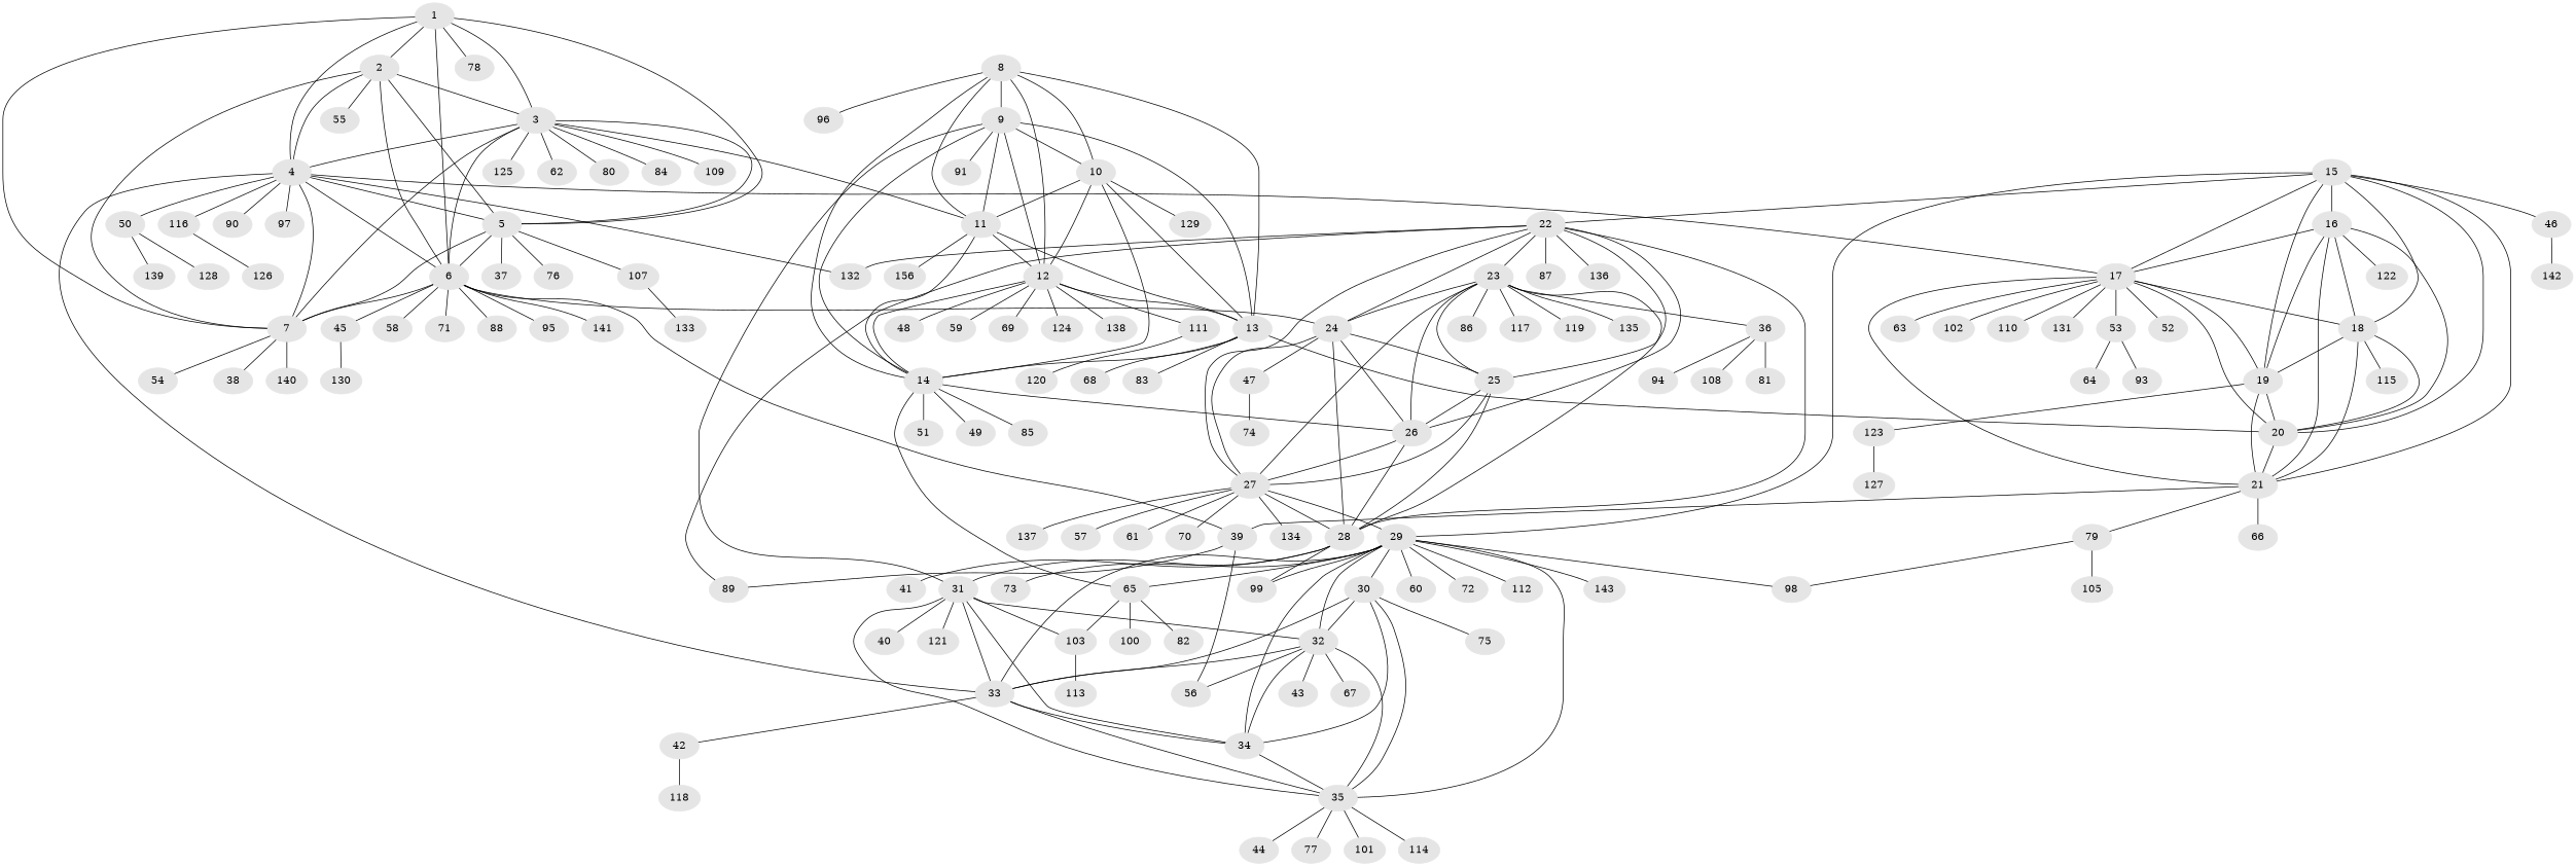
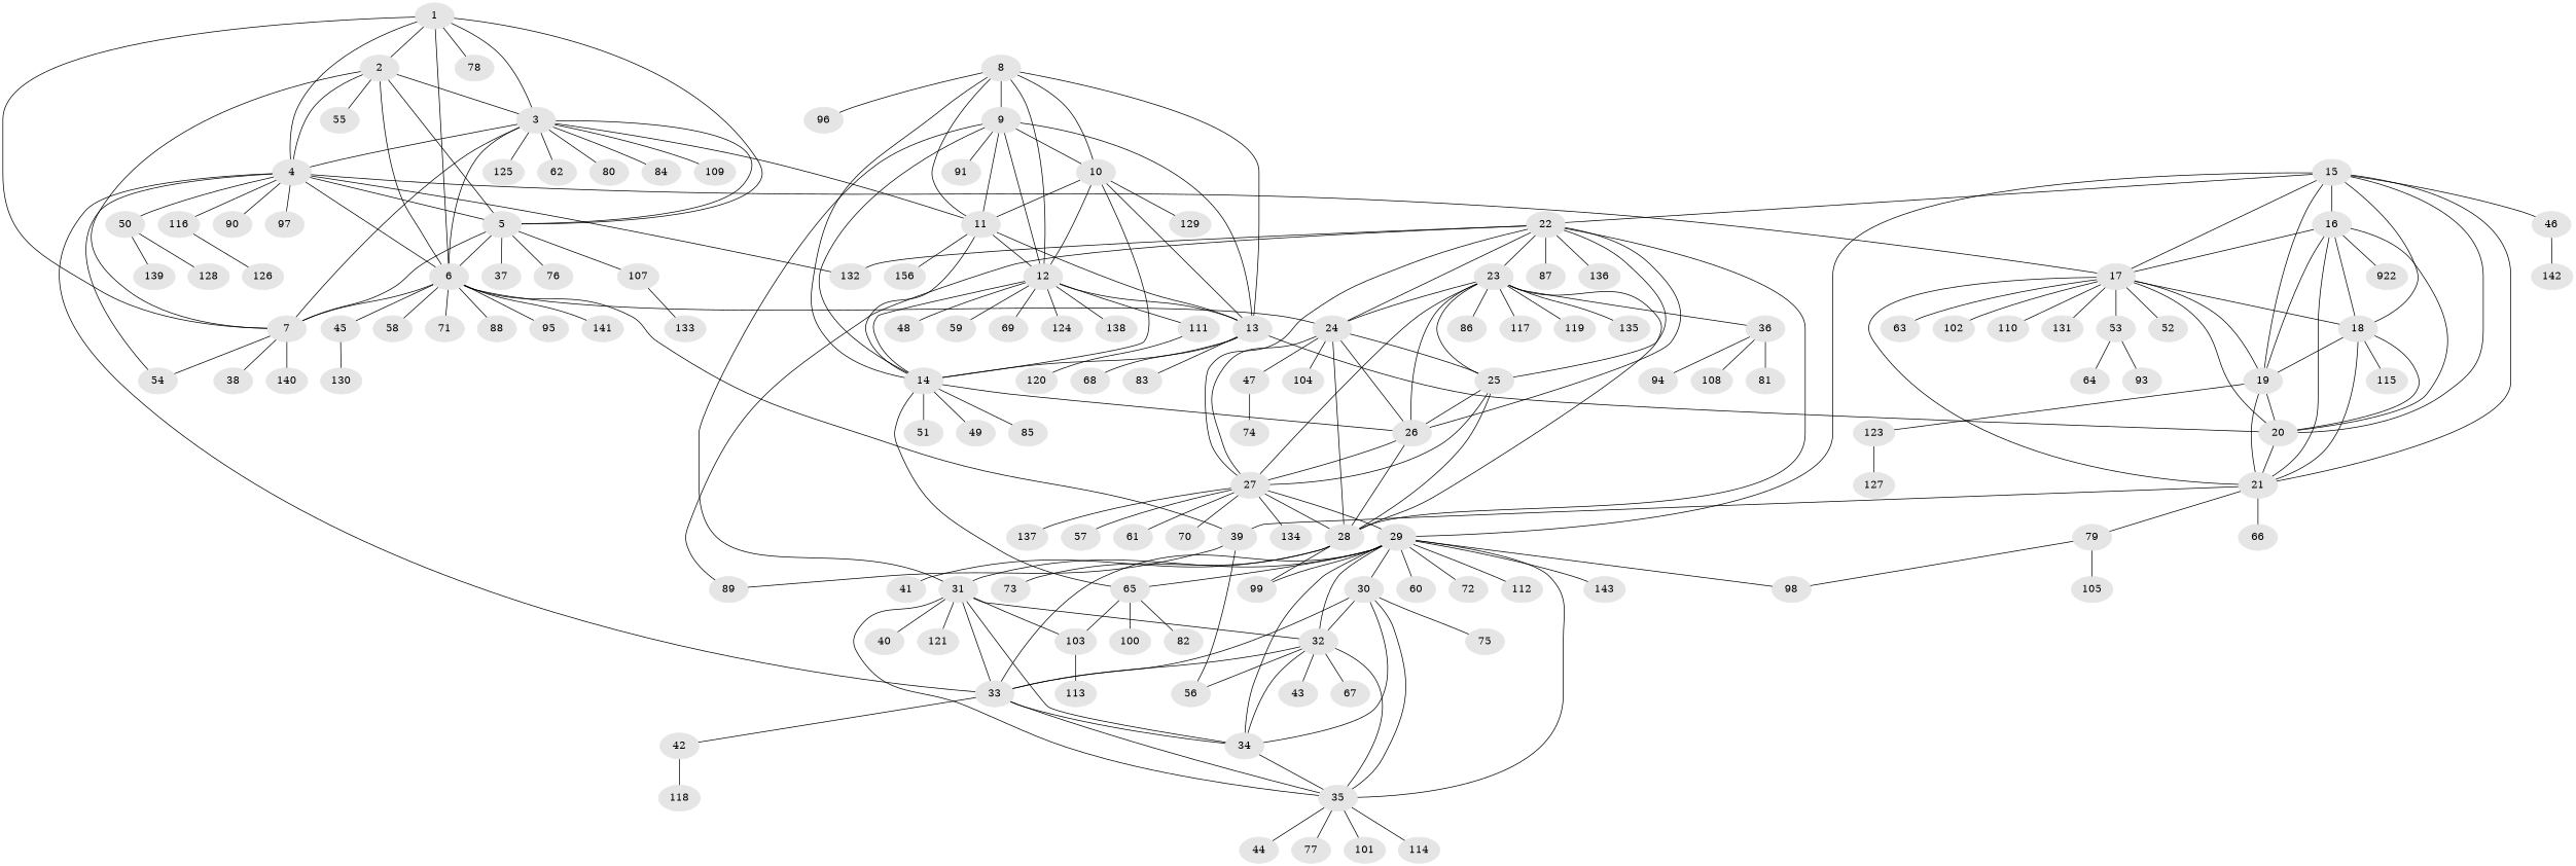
  graph {
    node [color=gray90 style=filled]
    1
    2
    3
    4
    5
    6
    7
    78
    55
    11
    62
    80
    84
    109
    125
    17
    33
    50
    90
    97
    116
    132
    37
    76
    107
    24
    39
    45
    58
    71
    88
    95
    141
    38
    54
    140
    12
    13
    14
    n40 [label=156]
    20
    18
    19
    21
    52
    53
    63
    102
    110
    131
    34
    35
    42
    128
    139
    126
    133
    26
    25
    27
    28
    47
+   104
    89
    56
    130
    8
    9
    10
    96
    31
    91
    129
    48
    59
    69
    111
    124
    138
    68
    83
    49
    51
    65
    85
    32
    40
    103
    121
    120
    82
    100
    15
    16
    22
    29
    46
-   122
+   122 [label=922]
    115
    123
    66
    79
    23
    87
    136
    99
    30
    60
    72
    98
    112
    143
    142
    64
    93
    127
    105
    36
    86
    117
    119
    135
    57
    61
    70
    134
    137
    41
    73
    81
    94
    108
    74
    75
    43
    67
    44
    77
    101
    114
    113
    118
    1 -- 2
    1 -- 3
    1 -- 4
    1 -- 5
    1 -- 6
    1 -- 7
    1 -- 78
    2 -- 3
    2 -- 4
    2 -- 5
    2 -- 6
    2 -- 7
    2 -- 55
    3 -- 4
    3 -- 5
    3 -- 6
    3 -- 7
    3 -- 11
    3 -- 62
    3 -- 80
    3 -- 84
    3 -- 109
    3 -- 125
    4 -- 5
    4 -- 6
-   4 -- 7
+   4 -- 54
    4 -- 17
    4 -- 33
    4 -- 50
    4 -- 90
    4 -- 97
    4 -- 116
    4 -- 132
    5 -- 6
    5 -- 7
    5 -- 37
    5 -- 76
    5 -- 107
    6 -- 7
    6 -- 24
    6 -- 39
    6 -- 45
    6 -- 58
    6 -- 71
    6 -- 88
    6 -- 95
    6 -- 141
    7 -- 38
    7 -- 54
    7 -- 140
    11 -- 12
    11 -- 13
    11 -- 14
    11 -- n40
    17 -- 20
    17 -- 18
    17 -- 19
    17 -- 21
    17 -- 52
    17 -- 53
    17 -- 63
    17 -- 102
    17 -- 110
    17 -- 131
    33 -- 34
    33 -- 35
    33 -- 42
    50 -- 128
    50 -- 139
    116 -- 126
    107 -- 133
    24 -- 26
    24 -- 25
    24 -- 27
    24 -- 28
    24 -- 47
+   24 -- 104
    39 -- 89
    39 -- 56
    45 -- 130
    12 -- 13
    12 -- 14
    12 -- 48
    12 -- 59
    12 -- 69
    12 -- 111
    12 -- 124
    12 -- 138
    13 -- 14
    13 -- 20
    13 -- 68
    13 -- 83
    14 -- 26
    14 -- 49
    14 -- 51
    14 -- 65
    14 -- 85
    20 -- 21
    18 -- 20
    18 -- 19
    18 -- 21
    18 -- 115
    19 -- 20
    19 -- 21
    19 -- 123
    21 -- 39
    21 -- 66
    21 -- 79
    53 -- 64
    53 -- 93
    34 -- 35
    35 -- 44
    35 -- 77
    35 -- 101
    35 -- 114
    42 -- 118
    26 -- 27
    26 -- 28
    25 -- 26
    25 -- 27
    25 -- 28
    27 -- 28
    27 -- 29
    27 -- 57
    27 -- 61
    27 -- 70
    27 -- 134
    27 -- 137
    28 -- 99
    28 -- 41
    28 -- 73
    47 -- 74
    8 -- 11
    8 -- 12
    8 -- 13
    8 -- 14
    8 -- 9
    8 -- 10
    8 -- 96
    9 -- 11
    9 -- 12
    9 -- 13
    9 -- 14
    9 -- 10
    9 -- 31
    9 -- 91
    10 -- 11
    10 -- 12
    10 -- 13
    10 -- 14
    10 -- 129
    31 -- 33
    31 -- 34
    31 -- 35
    31 -- 32
    31 -- 40
    31 -- 103
    31 -- 121
    111 -- 120
    65 -- 103
    65 -- 82
    65 -- 100
    32 -- 33
    32 -- 34
    32 -- 35
    32 -- 56
    32 -- 43
    32 -- 67
    103 -- 113
    15 -- 17
    15 -- 20
    15 -- 18
    15 -- 19
    15 -- 21
    15 -- 16
    15 -- 22
    15 -- 29
    15 -- 46
    16 -- 17
    16 -- 20
    16 -- 18
    16 -- 19
    16 -- 21
    16 -- 122
    22 -- 132
    22 -- 24
    22 -- 26
    22 -- 25
    22 -- 27
    22 -- 28
    22 -- 89
    22 -- 23
    22 -- 87
    22 -- 136
    29 -- 33
    29 -- 34
    29 -- 35
    29 -- 31
    29 -- 65
    29 -- 32
    29 -- 99
    29 -- 30
    29 -- 60
    29 -- 72
    29 -- 98
    29 -- 112
    29 -- 143
    46 -- 142
    123 -- 127
    79 -- 98
    79 -- 105
    23 -- 24
    23 -- 26
    23 -- 25
    23 -- 27
    23 -- 28
    23 -- 36
    23 -- 86
    23 -- 117
    23 -- 119
    23 -- 135
    30 -- 33
    30 -- 34
    30 -- 35
    30 -- 32
    30 -- 75
    36 -- 81
    36 -- 94
    36 -- 108
  }
